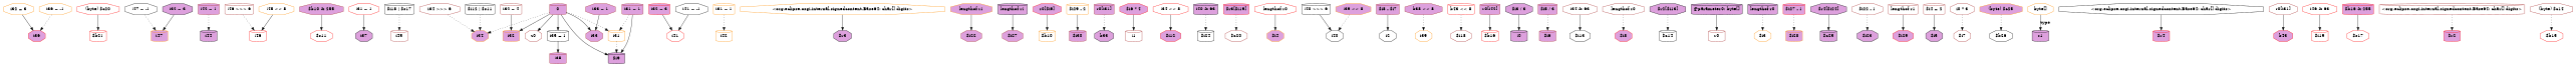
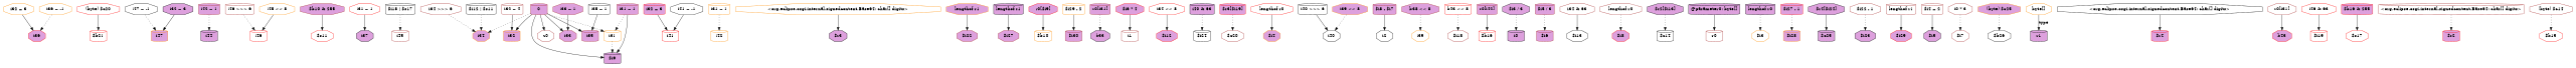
  digraph {
    node [color=brown fillcolor=white shape=octagon style=filled]
    edge [style=solid]
    n1 [color=darkorange label="i32 + 3"]
    n2 [color=red fillcolor=plum label=i36]
    n3 [color=red label="(byte) $c20"]
    n4 [color=red label="$b21" shape=cylinder]
    n5 [color=black label="i47 + -1"]
    n6 [color=darkorange fillcolor=plum label=i47 shape=cylinder]
    n7 [fillcolor=plum label="i42 + 1" shape=cylinder]
    n8 [color=black fillcolor=plum label=i44 shape=cylinder]
    n9 [label="i46 >>> 6" shape=cylinder]
    n10 [color=red label=i46 shape=cylinder]
    n11 [fillcolor=plum label="$b10 & 255"]
    n12 [color=red label="$s11"]
    n13 [color=red label="i31 + 1"]
    n14 [color=black fillcolor=plum label=i37]
    n15 [color=black label="$i18 | $s17" shape=cylinder]
    n16 [label=i45 shape=cylinder]
    n17 [label="i34 >>> 6"]
    n18 [color=darkorange fillcolor=plum label=i34]
    n19 [color=red fillcolor=plum label="i32 + 3" shape=cylinder]
-   n20 [color=red label=i41]
+   n20 [color=red label=i41 shape=cylinder]
    n21 [fillcolor=plum label=0 shape=cylinder]
    n22 [color=darkorange fillcolor=plum label=i32 shape=cylinder]
    n23 [fillcolor=plum label=i33]
    n24 [color=darkorange label=i31 shape=cylinder]
    n25 [color=black fillcolor=plum label="$i9" shape=cylinder]
    n26 [label=z0]
    n27 [fillcolor=plum label=i35 shape=cylinder]
    n28 [color=black label="$i12 | $s11" shape=cylinder]
    n29 [color=darkorange label="i31 + 1" shape=cylinder]
    n30 [color=darkorange label=i42 shape=cylinder]
    n31 [color=darkorange label="<org.eclipse.osgi.internal.signedcontent.Base64: char[] digits>"]
    n32 [color=black fillcolor=plum label="$r3"]
    n33 [color=darkorange fillcolor=plum label="lengthof r1"]
    n34 [fillcolor=plum label="$i22"]
    n35 [color=black fillcolor=plum label="lengthof r1" shape=cylinder]
    n36 [fillcolor=plum label="$i27"]
    n37 [color=red fillcolor=plum label="r0[$i9]"]
    n38 [color=darkorange label="$b10" shape=cylinder]
    n39 [color=darkorange label="$i29 - 2" shape=cylinder]
    n40 [fillcolor=plum label="$i30" shape=cylinder]
    n41 [fillcolor=plum label="r0[i31]" shape=cylinder]
    n42 [color=black fillcolor=plum label=b33]
    n43 [color=red fillcolor=plum label="$i6 * 4"]
    n44 [label=i1 shape=cylinder]
    n45 [color=red label="i34 << 8"]
    n46 [color=red fillcolor=plum label="$i12"]
    n47 [fillcolor=plum label="i31 + 1" shape=cylinder]
    n48 [color=black fillcolor=plum label="i40 & 63" shape=cylinder]
    n49 [color=black label="$i24" shape=cylinder]
    n50 [color=red fillcolor=plum label="$r3[$i19]" shape=cylinder]
    n51 [label="$c20"]
    n52 [color=black label="i41 + -1"]
    n53 [color=red label="lengthof r0"]
    n54 [color=darkorange fillcolor=plum label="$i4"]
    n55 [color=black label="i40 >>> 6" shape=cylinder]
    n56 [color=black label=i40]
    n57 [fillcolor=plum label="$i8 - $i7" shape=cylinder]
    n58 [color=black label=i2]
    n59 [color=darkorange label="i36 + -1"]
    n60 [fillcolor=plum label="b38 << 8"]
    n61 [color=darkorange label=i39]
    n62 [color=red label="b43 << 8" shape=cylinder]
    n63 [label="$i18"]
    n64 [color=darkorange label="i45 << 8"]
    n65 [fillcolor=plum label="r0[i42]" shape=cylinder]
    n66 [color=red label="$b16" shape=cylinder]
    n67 [color=black fillcolor=plum label="$i3 / 3"]
    n68 [color=black fillcolor=plum label=i0 shape=cylinder]
    n69 [fillcolor=plum label="$i5 / 3" shape=cylinder]
    n70 [fillcolor=plum label="$i6" shape=cylinder]
    n71 [label="i34 & 63"]
    n72 [color=black label="$i13"]
    n73 [label="lengthof r0"]
    n74 [color=red fillcolor=plum label="$i8"]
    n75 [label="i32 + 4" shape=cylinder]
    n76 [color=black fillcolor=plum label="$r2[$i13]"]
    n77 [color=black label="$c14" shape=cylinder]
    n78 [color=black fillcolor=plum label="@parameter0: byte[]" shape=cylinder]
    n79 [label=r0 shape=cylinder]
    n80 [color=black fillcolor=plum label="lengthof r0" shape=cylinder]
    n81 [color=darkorange label="$i3"]
    n82 [color=darkorange fillcolor=plum label="i39 << 8"]
    n83 [color=red fillcolor=plum label="$i27 - 1" shape=cylinder]
    n84 [color=darkorange fillcolor=plum label="$i28" shape=cylinder]
    n85 [color=black fillcolor=plum label="$r4[$i24]"]
    n86 [color=black fillcolor=plum label="$c25" shape=cylinder]
    n87 [label="$i22 - 1"]
    n88 [color=black fillcolor=plum label="$i23"]
    n89 [color=black label="i35 + 1" shape=cylinder]
    n90 [label="lengthof r1" shape=cylinder]
    n91 [color=red fillcolor=plum label="$i29"]
    n92 [label="$i4 + 2" shape=cylinder]
    n93 [color=black fillcolor=plum label="$i5"]
    n94 [label="i0 * 3"]
    n95 [label="$i7"]
    n96 [color=darkorange fillcolor=plum label="(byte) $c25"]
    n97 [color=black label="$b26"]
    n98 [color=black fillcolor=plum label="i32 + 3"]
    n99 [color=darkorange label="byte[]"]
    n100 [color=black fillcolor=plum label=r1 shape=cylinder]
    n101 [color=black label="<org.eclipse.osgi.internal.signedcontent.Base64: char[] digits>"]
    n102 [color=red fillcolor=plum label="$r4" shape=cylinder]
    n103 [fillcolor=plum label="i33 + 1"]
    n104 [label="r0[i31]"]
    n105 [color=red fillcolor=plum label=b43]
    n106 [color=red label="i46 & 63"]
    n107 [color=red label="$i19" shape=cylinder]
    n108 [color=red fillcolor=plum label="$b16 & 255" shape=cylinder]
    n109 [color=red label="$s17"]
    n110 [label="<org.eclipse.osgi.internal.signedcontent.Base64: char[] digits>" shape=cylinder]
    n111 [color=red fillcolor=plum label="$r2" shape=cylinder]
    n112 [label="(byte) $c14"]
    n113 [color=red label="$b15"]
    n1 -> n2
    n3 -> n4
    n5 -> n6 [style=dotted]
    n7 -> n8 [style=dotted]
    n9 -> n10 [style=dotted]
    n11 -> n12
    n13 -> n14
    n15 -> n16 [style=dotted]
    n17 -> n18 [style=dotted]
    n19 -> n20
    n21 -> n18 [style=dotted]
    n21 -> n22
    n21 -> n23
    n21 -> n24 [style=dotted]
    n21 -> n25
    n21 -> n26
-   n21 -> n89
+   n21 -> n27
    n24 -> n25 [style=dotted]
    n28 -> n18 [style=dotted]
    n29 -> n30 [style=dotted]
    n31 -> n32
    n33 -> n34
    n35 -> n36
    n37 -> n38
    n39 -> n40
    n41 -> n42 [style=dotted]
    n43 -> n44
    n45 -> n46
    n47 -> n24 [style=dotted]
    n47 -> n25
    n48 -> n49 [style=dotted]
    n50 -> n51 [style=dotted]
    n52 -> n20
    n53 -> n54
    n55 -> n56
    n57 -> n58
    n59 -> n2 [style=dotted]
    n60 -> n61 [style=dotted]
    n62 -> n63 [style=dotted]
    n64 -> n10
    n65 -> n66
-   n67 -> n68
+   n67 -> n68 [style=dotted]
    n69 -> n70 [style=dotted]
    n71 -> n72
    n73 -> n74 [style=dotted]
    n75 -> n22
    n76 -> n77 [style=dotted]
    n78 -> n79
    n80 -> n81 [style=dotted]
    n82 -> n56 [style=dotted]
    n83 -> n84 [style=dotted]
    n85 -> n86
    n87 -> n88 [style=dotted]
    n89 -> n27
    n90 -> n91
    n92 -> n93
    n94 -> n95 [style=dotted]
    n96 -> n97 [style=dotted]
    n98 -> n6
    n99 -> n100 [label=type]
    n101 -> n102
    n103 -> n23
    n104 -> n105
    n106 -> n107
    n108 -> n109
    n110 -> n111 [style=dotted]
    n112 -> n113 [style=dotted]
  }
